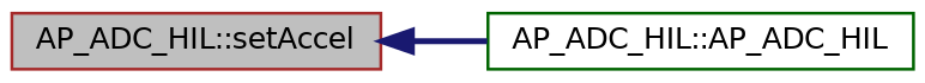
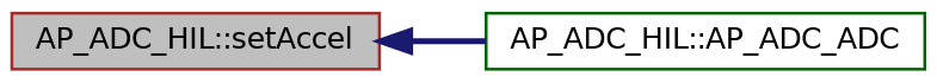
  digraph {
    rankdir=LR
    node [fontname=Helvetica fontsize=10 shape=record style=filled]
    n1 [color=brown fillcolor=grey75 fontcolor=black height=0.2 label="AP_ADC_HIL::setAccel" width=0.4]
-   n2 [color=darkgreen fillcolor=white height=0.2 label="AP_ADC_HIL::AP_ADC_HIL" width=0.4]
+   n2 [color=darkgreen fillcolor=white height=0.2 label="AP_ADC_HIL::AP_ADC_ADC" width=0.4]
    n1 -> n2 [color=midnightblue dir=back fontname=Helvetica fontsize=10 labelfontname=Helvetica labelfontsize=10 style=bold]
  }
